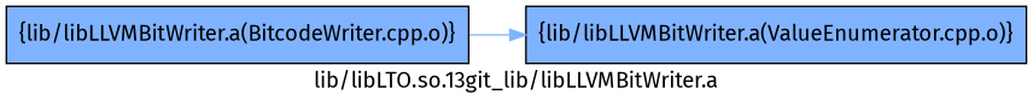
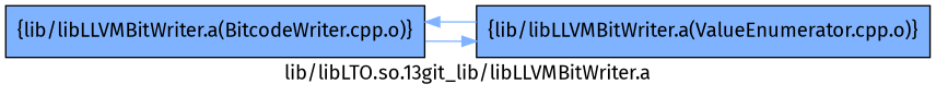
  digraph {
    label="lib/libLTO.so.13git_lib/libLLVMBitWriter.a"
    rankdir=LR
    fontname="Fira Sans"
    node [fillcolor="0.600000 0.5 1" group=1 shape=box style=filled fontname="Fira Sans"]
    edge [color="0.600000 0.5 1" fontname="Fira Sans"]
    n1 [label="{lib/libLLVMBitWriter.a(BitcodeWriter.cpp.o)}"]
    n2 [label="{lib/libLLVMBitWriter.a(ValueEnumerator.cpp.o)}"]
    subgraph sub_1 {
      rank=same
      n1
    }
    n1 -> n2
+   n2 -> n1
  }
